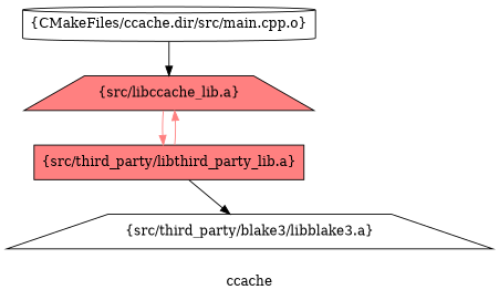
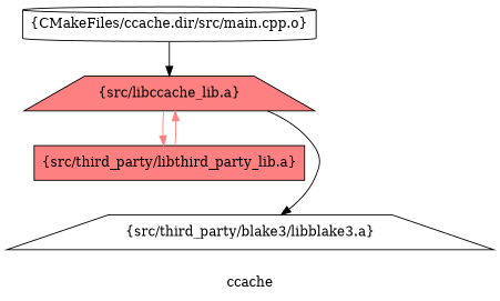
  digraph {
    label=ccache
    node [group=0 shape=trapezium]
    n1 [label="{CMakeFiles/ccache.dir/src/main.cpp.o}" shape=cylinder]
    n2 [fillcolor="1.000000 0.5 1" group=1 label="{src/libccache_lib.a}" style=filled]
    n3 [fillcolor="1.000000 0.5 1" group=1 label="{src/third_party/libthird_party_lib.a}" shape=box style=filled]
    n4 [label="{src/third_party/blake3/libblake3.a}"]
    subgraph sub_1 {
      rank=same
      n1
    }
    subgraph sub_2 {
      rank=same
      n2
    }
    n1 -> n2
    n2 -> n3 [color="1.000000 0.5 1"]
-   n3 -> n4
+   n2 -> n4
    n3 -> n2 [color="1.000000 0.5 1"]
  }
